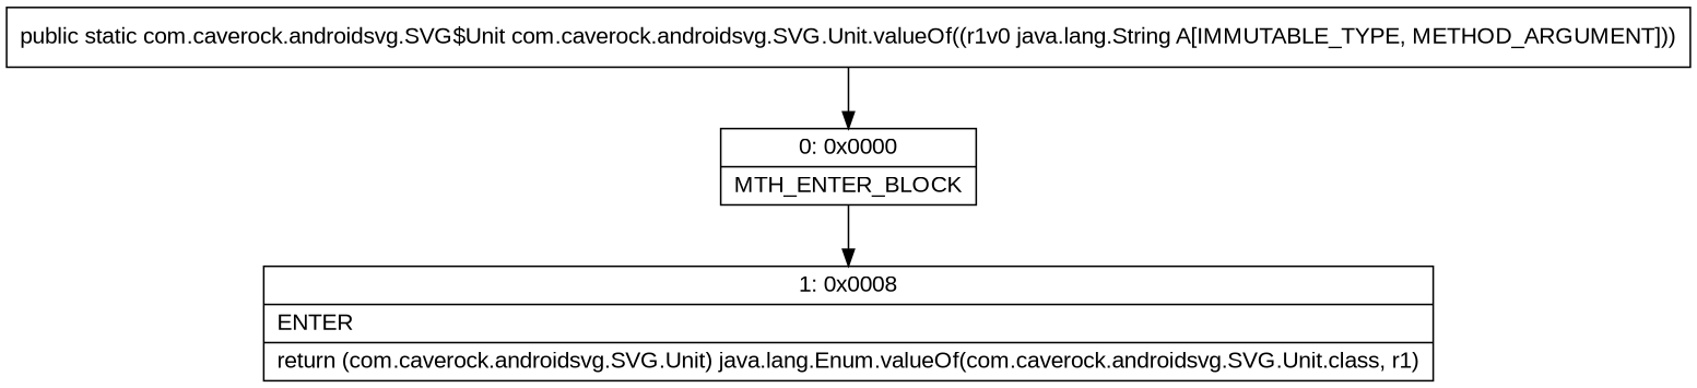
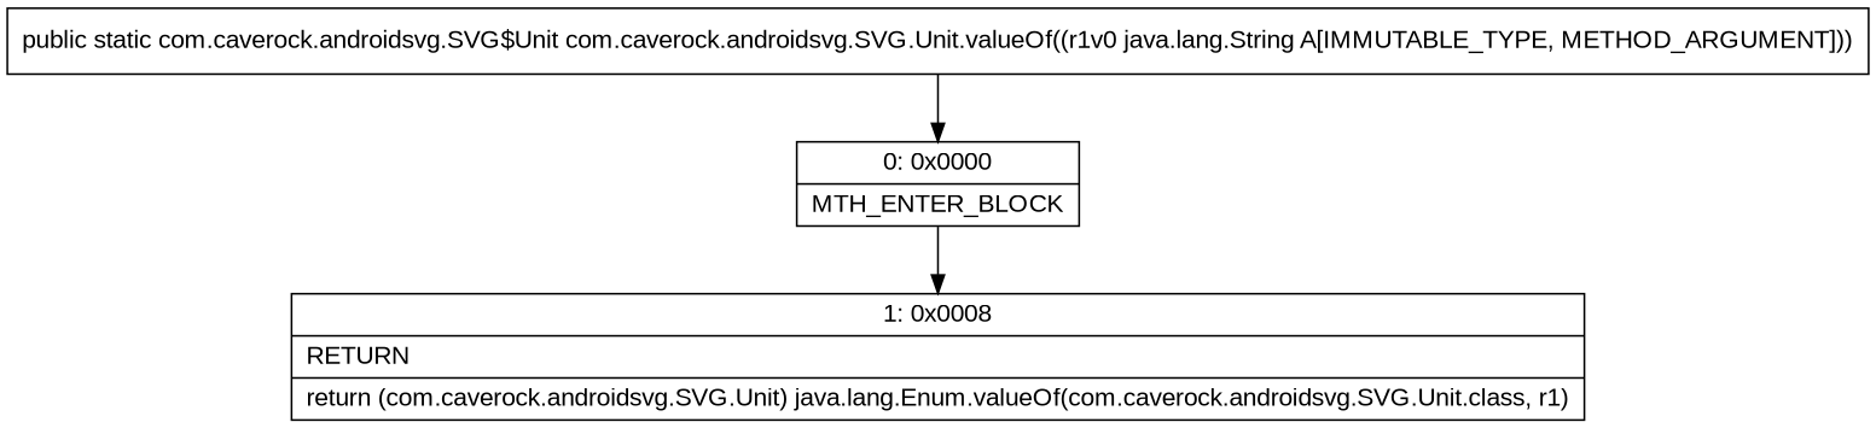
  digraph {
    fontname="Liberation Sans"
    node [shape=record fontname="Liberation Sans"]
    edge [fontname="Liberation Sans"]
    n1 [label="{0\:\ 0x0000|MTH_ENTER_BLOCK\l}"]
-   n2 [label="{1\:\ 0x0008|ENTER\l|return (com.caverock.androidsvg.SVG.Unit) java.lang.Enum.valueOf(com.caverock.androidsvg.SVG.Unit.class, r1)\l}"]
+   n2 [label="{1\:\ 0x0008|RETURN\l|return (com.caverock.androidsvg.SVG.Unit) java.lang.Enum.valueOf(com.caverock.androidsvg.SVG.Unit.class, r1)\l}"]
    n3 [label="{public static com.caverock.androidsvg.SVG$Unit com.caverock.androidsvg.SVG.Unit.valueOf((r1v0 java.lang.String A[IMMUTABLE_TYPE, METHOD_ARGUMENT])) }"]
    n1 -> n2
    n3 -> n1
  }
